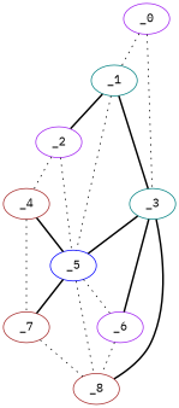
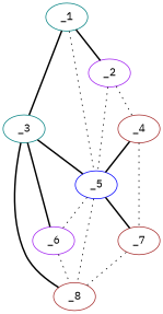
  graph {
    fontname="IBM Plex Mono"
    node [color=purple fontname="IBM Plex Mono" x=22]
    edge [fontname="IBM Plex Mono" style=dotted valence=1]
-   _0 [y=9]
    _1 [color=teal y=18]
    _3 [color=teal x=40 y=2]
    _2 [x=29 y=106]
    _5 [color=blue x=86 y=39]
    _6 [x=89 y=32]
    _8 [color=brown x=106 y=23]
    _4 [color=brown x=85 y=125]
    _7 [color=brown x=101 y=120]
-   _0 -- _1
-   _0 -- _3
    _1 -- _3 [style=bold valence=2]
    _1 -- _2 [style=bold]
    _1 -- _5 [valence=2]
    _3 -- _5 [style=bold valence=2]
    _3 -- _6 [style=bold valence=2]
    _3 -- _8 [style=bold]
    _2 -- _5 [valence=2]
    _2 -- _4
    _5 -- _6
    _5 -- _8
    _5 -- _7 [style=bold valence=2]
    _6 -- _8 [valence=2]
    _4 -- _5 [style=bold]
    _4 -- _7
    _7 -- _8
  }
